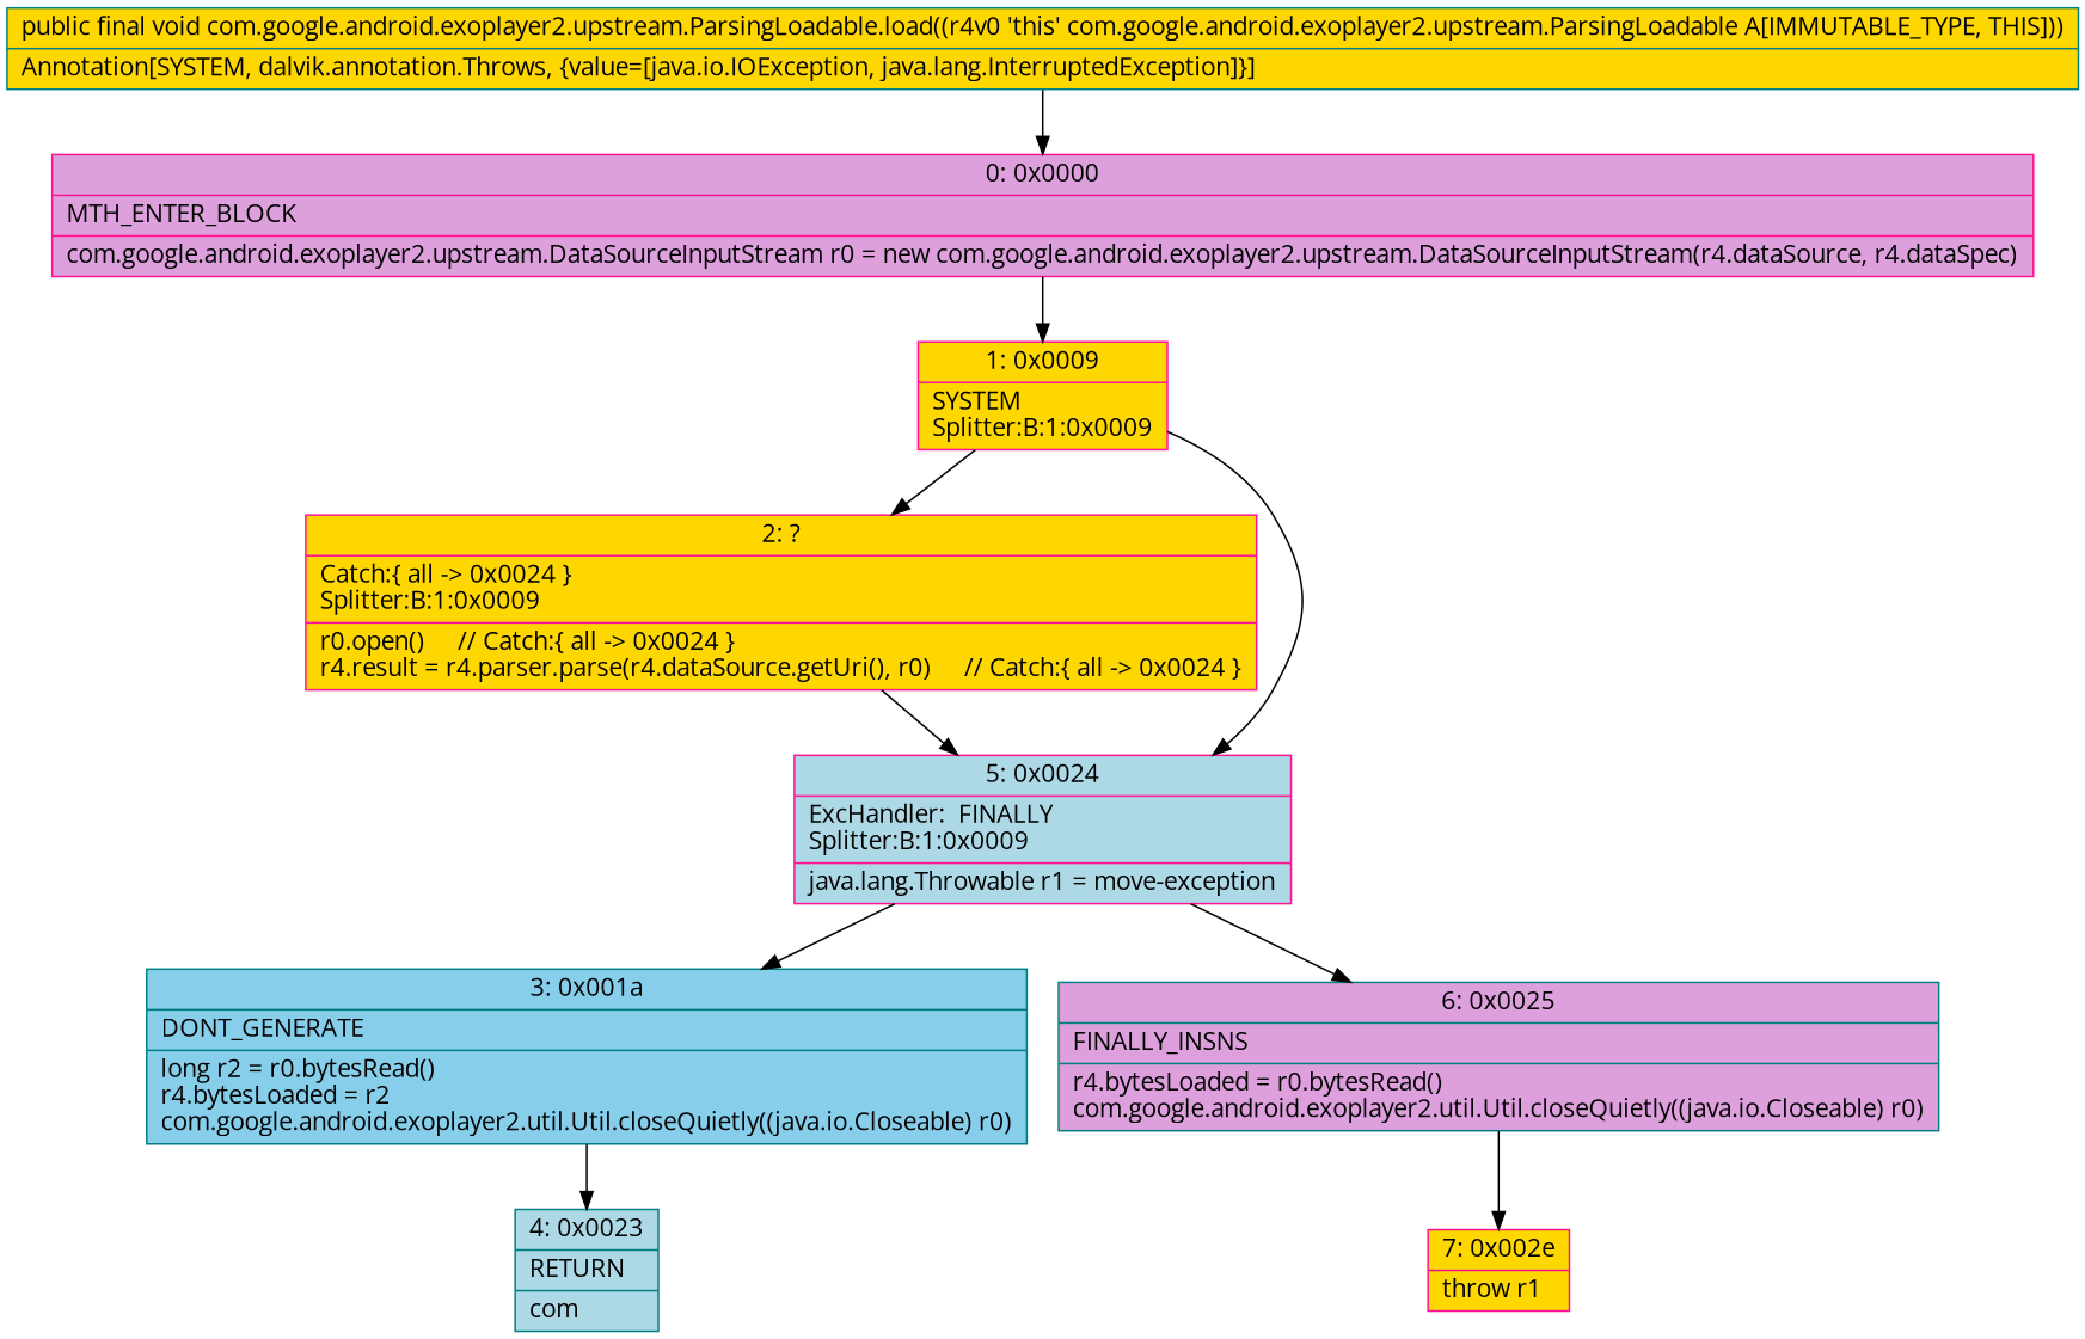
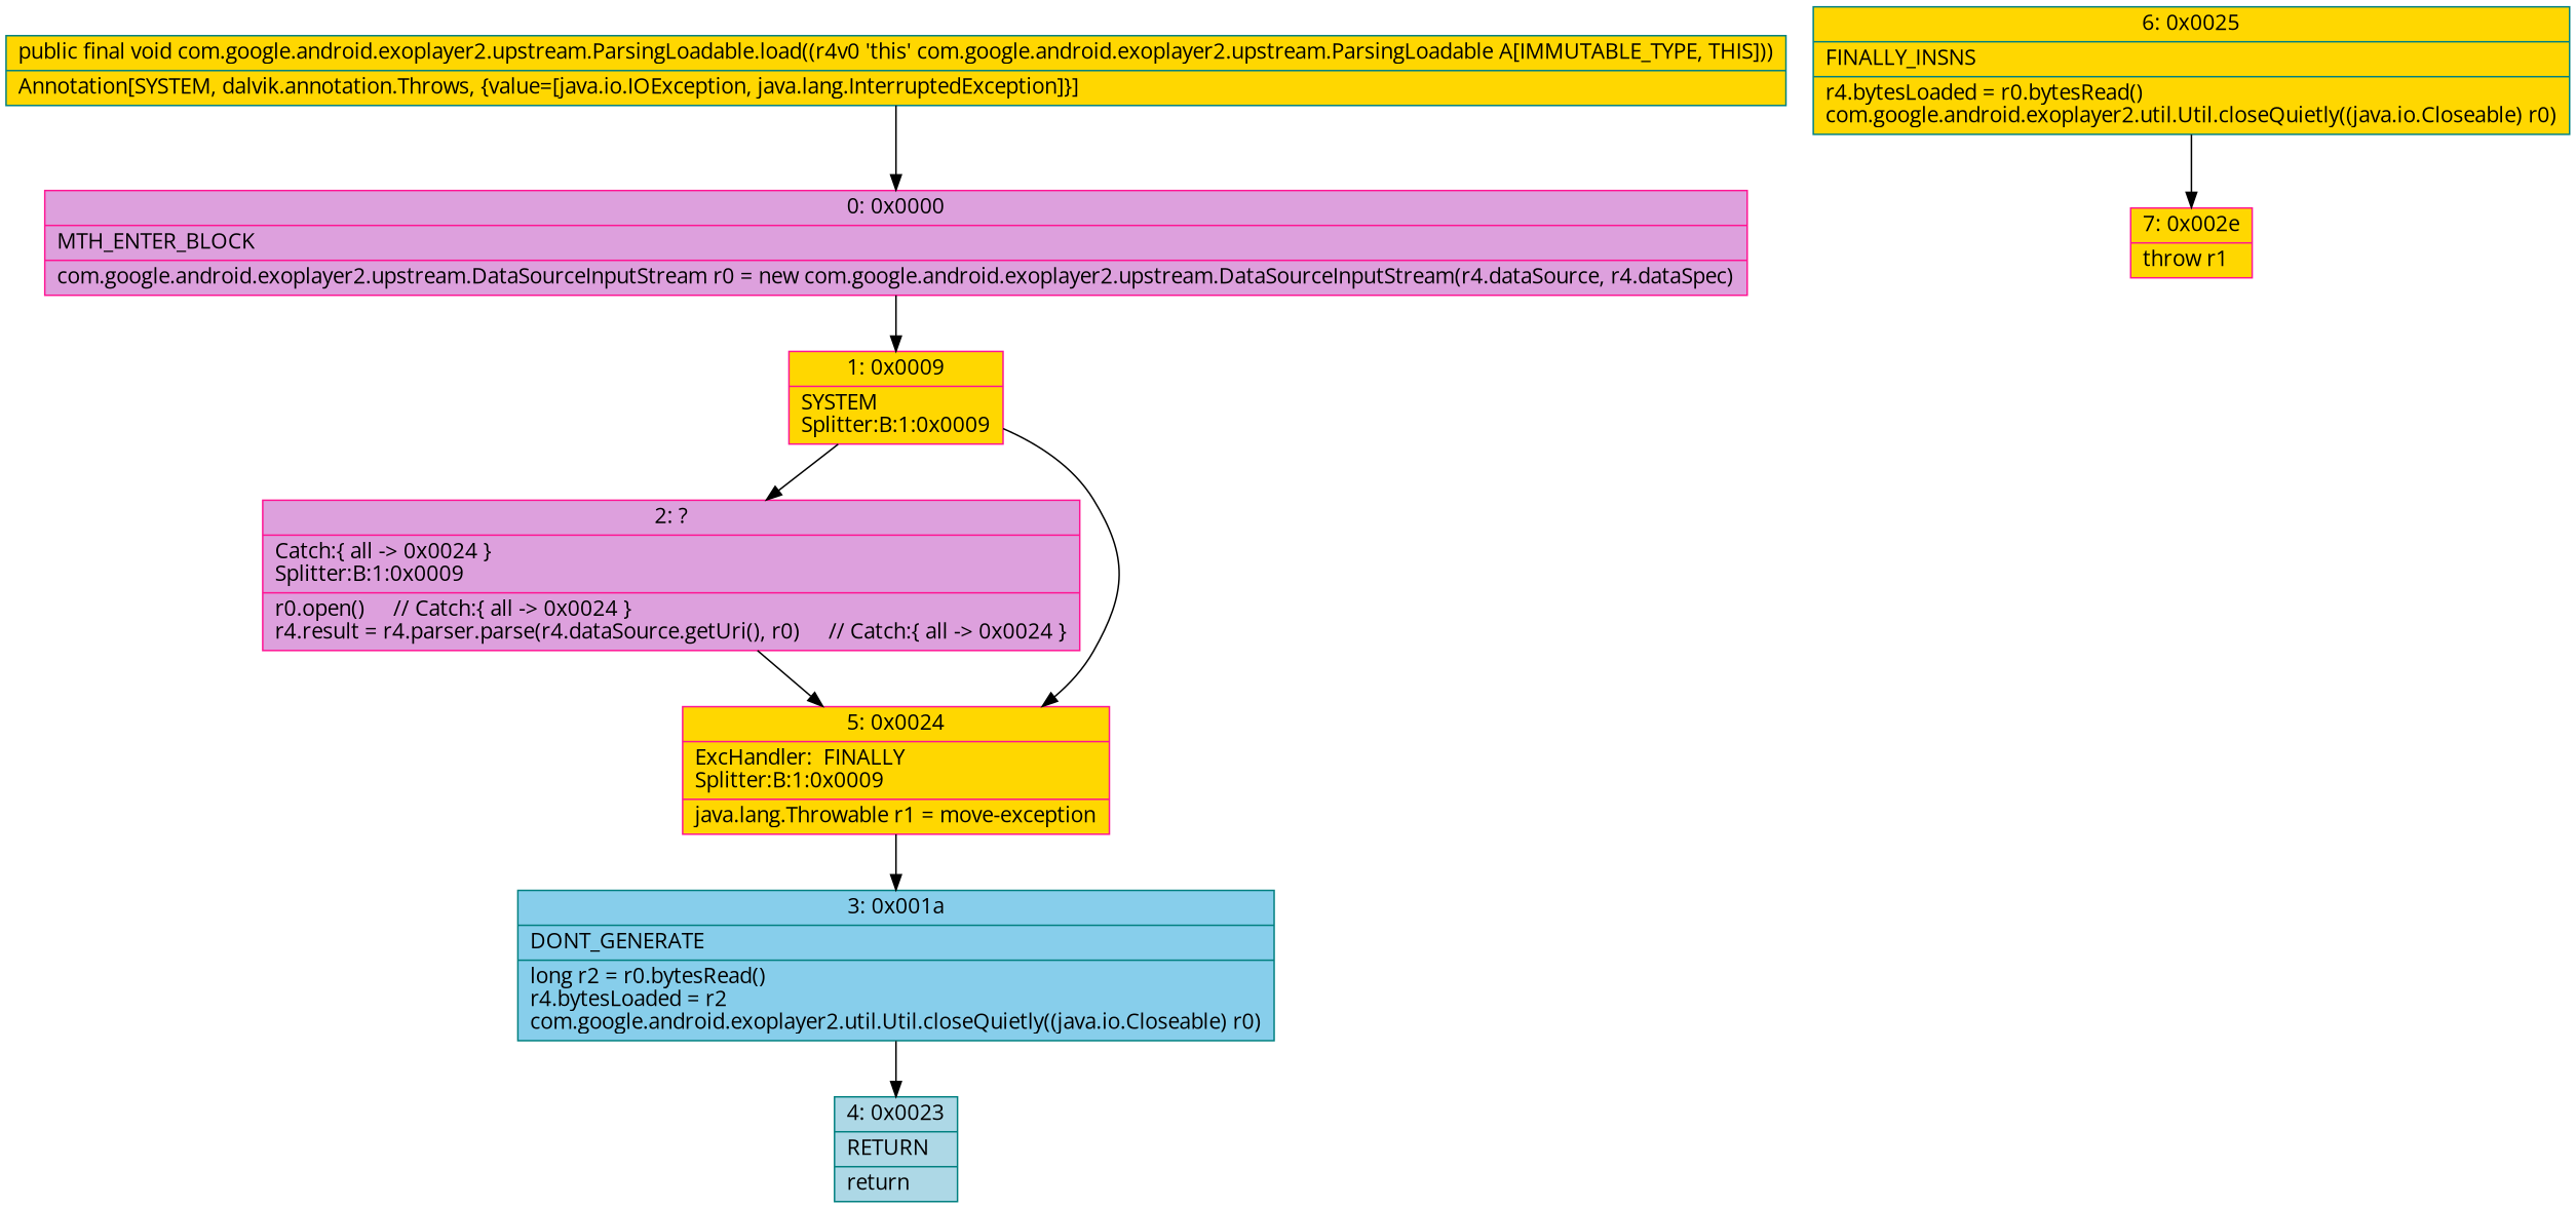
  digraph {
    fontname="Open Sans"
    node [color=deeppink fillcolor=plum fontname="Open Sans" shape=record style=filled]
    edge [fontname="Open Sans"]
    n1 [label="{0\:\ 0x0000|MTH_ENTER_BLOCK\l|com.google.android.exoplayer2.upstream.DataSourceInputStream r0 = new com.google.android.exoplayer2.upstream.DataSourceInputStream(r4.dataSource, r4.dataSpec)\l}"]
    n2 [fillcolor=gold label="{1\:\ 0x0009|SYSTEM\lSplitter:B:1:0x0009\l}"]
-   n3 [fillcolor=gold label="{2\:\ ?|Catch:\{ all \-\> 0x0024 \}\lSplitter:B:1:0x0009\l|r0.open()     \/\/ Catch:\{ all \-\> 0x0024 \}\lr4.result = r4.parser.parse(r4.dataSource.getUri(), r0)     \/\/ Catch:\{ all \-\> 0x0024 \}\l}"]
-   n4 [fillcolor=lightblue label="{5\:\ 0x0024|ExcHandler:  FINALLY\lSplitter:B:1:0x0009\l|java.lang.Throwable r1 = move\-exception\l}"]
+   n3 [label="{2\:\ ?|Catch:\{ all \-\> 0x0024 \}\lSplitter:B:1:0x0009\l|r0.open()     \/\/ Catch:\{ all \-\> 0x0024 \}\lr4.result = r4.parser.parse(r4.dataSource.getUri(), r0)     \/\/ Catch:\{ all \-\> 0x0024 \}\l}"]
+   n4 [fillcolor=gold label="{5\:\ 0x0024|ExcHandler:  FINALLY\lSplitter:B:1:0x0009\l|java.lang.Throwable r1 = move\-exception\l}"]
    n5 [color=teal fillcolor=skyblue label="{3\:\ 0x001a|DONT_GENERATE\l|long r2 = r0.bytesRead()\lr4.bytesLoaded = r2\lcom.google.android.exoplayer2.util.Util.closeQuietly((java.io.Closeable) r0)\l}"]
-   n6 [color=teal label="{6\:\ 0x0025|FINALLY_INSNS\l|r4.bytesLoaded = r0.bytesRead()\lcom.google.android.exoplayer2.util.Util.closeQuietly((java.io.Closeable) r0)\l}"]
-   n7 [color=teal fillcolor=lightblue label="{4\:\ 0x0023|RETURN\l|com\l}"]
+   n6 [color=teal fillcolor=gold label="{6\:\ 0x0025|FINALLY_INSNS\l|r4.bytesLoaded = r0.bytesRead()\lcom.google.android.exoplayer2.util.Util.closeQuietly((java.io.Closeable) r0)\l}"]
+   n7 [color=teal fillcolor=lightblue label="{4\:\ 0x0023|RETURN\l|return\l}"]
    n8 [fillcolor=gold label="{7\:\ 0x002e|throw r1\l}"]
    n9 [color=teal fillcolor=gold label="{public final void com.google.android.exoplayer2.upstream.ParsingLoadable.load((r4v0 'this' com.google.android.exoplayer2.upstream.ParsingLoadable A[IMMUTABLE_TYPE, THIS]))  | Annotation[SYSTEM, dalvik.annotation.Throws, \{value=[java.io.IOException, java.lang.InterruptedException]\}]\l}"]
    n1 -> n2
    n2 -> n3
    n2 -> n4
    n3 -> n4
    n4 -> n5
-   n4 -> n6
    n5 -> n7
    n6 -> n8
    n9 -> n1
  }
